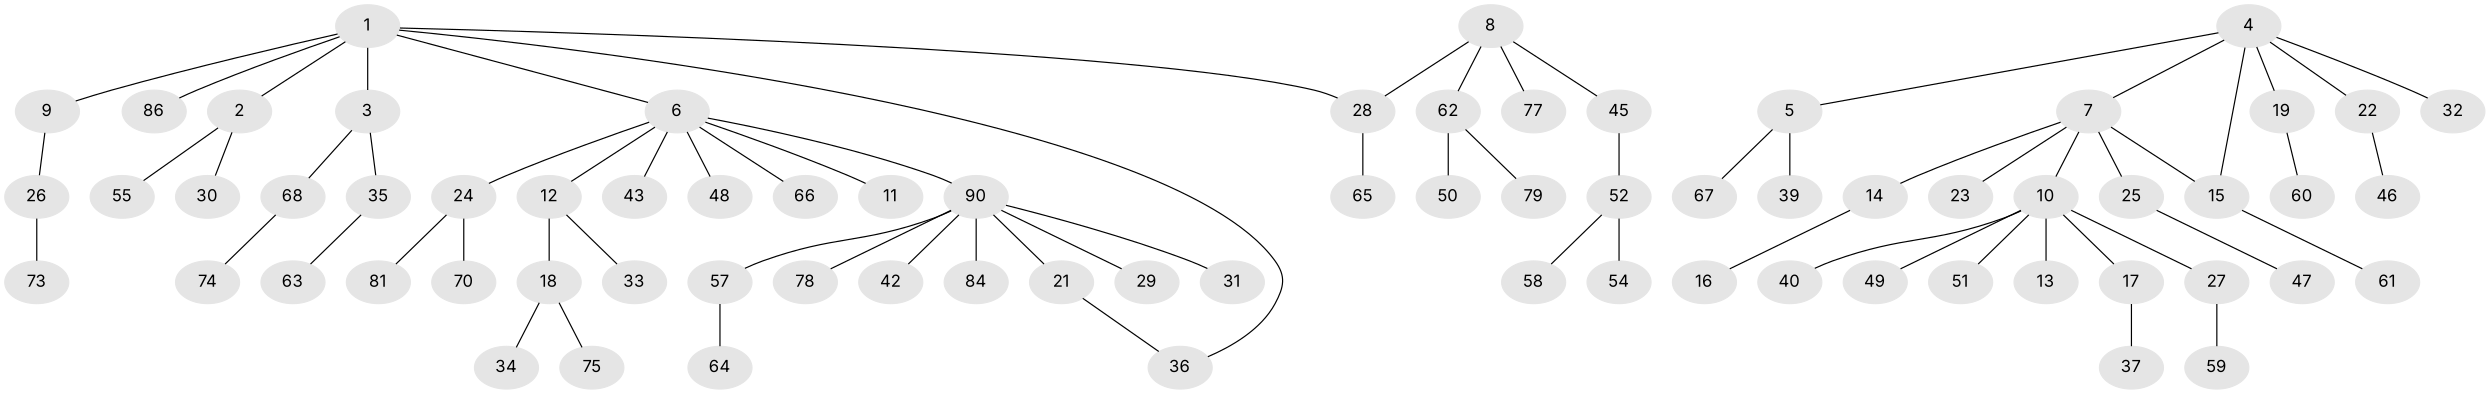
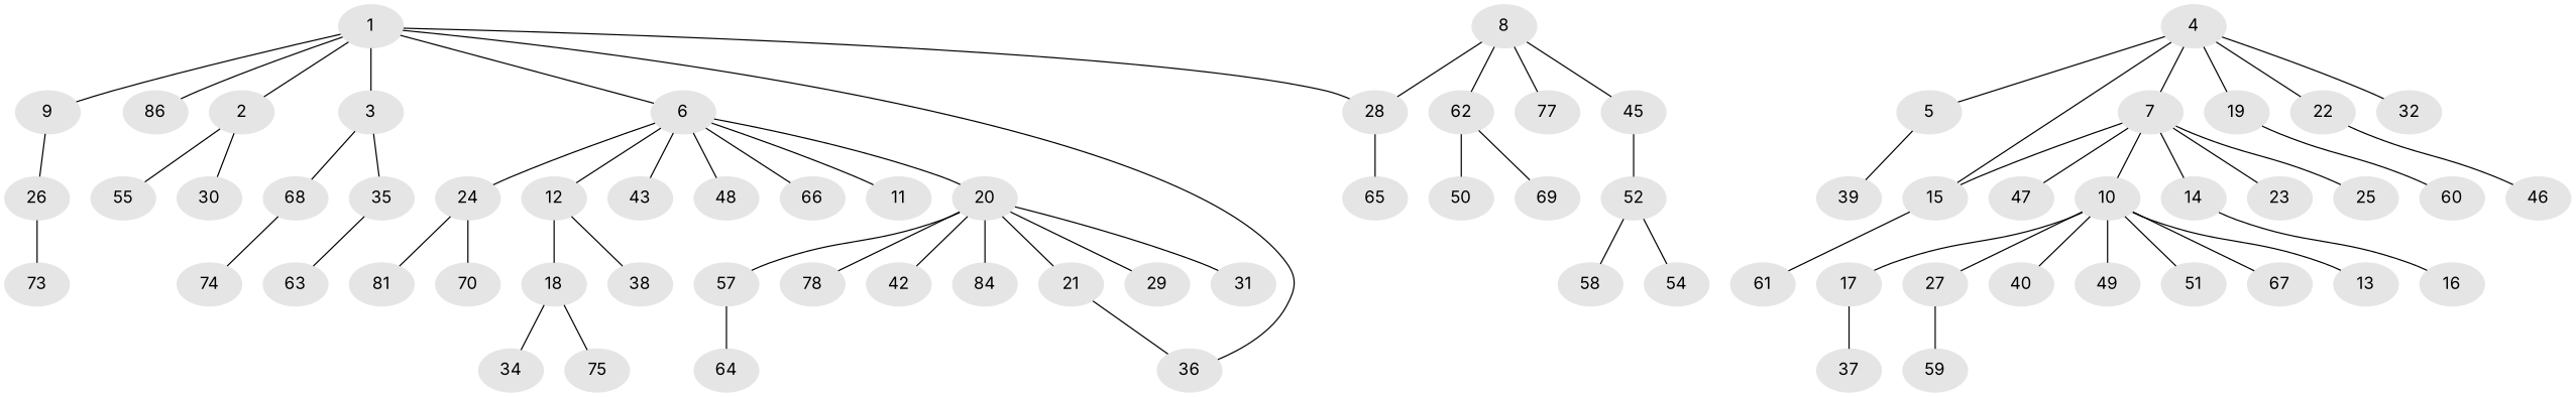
  graph {
    fontname=Inter
    node [color=gray90 fontname=Inter style=filled]
    edge [fontname=Inter]
    1
    2
    3
    6
    9
    36
    n7 [label=86]
    28
    30
    55
    35
    68
    11
    12
-   20 [label=90]
+   20
    24
    43
    48
    66
    8
    45
    62
    n23 [label=77]
    26
    4
    5
    7
    19
    22
    32
    63
    74
    39
    67
    10
    14
    15
    23
    25
    47
    60
    46
    18
-   33
+   33 [label=38]
    21
    29
    31
    n48 [label=78]
    42
    n50 [label=84]
    57
    n52 [label=81]
    70
    13
    17
    27
    40
    49
    51
    16
    61
    65
    52
    50
-   69 [label=79]
+   69
    73
    37
    59
    34
    75
    64
    54
    58
    1 -- 2
    1 -- 3
    1 -- 6
    1 -- 9
    1 -- 36
    1 -- n7
    1 -- 28
    2 -- 30
    2 -- 55
    3 -- 35
    3 -- 68
    6 -- 11
    6 -- 12
    6 -- 20
    6 -- 24
    6 -- 43
    6 -- 48
    6 -- 66
    9 -- 26
    28 -- 65
    35 -- 63
    68 -- 74
    12 -- 18
    12 -- 33
    20 -- 21
    20 -- 29
    20 -- 31
    20 -- n48
    20 -- 42
    20 -- n50
    20 -- 57
    24 -- n52
    24 -- 70
    8 -- 28
    8 -- 45
    8 -- 62
    8 -- n23
    45 -- 52
    62 -- 50
    62 -- 69
    26 -- 73
    4 -- 5
    4 -- 7
    4 -- 19
    4 -- 22
    4 -- 32
    5 -- 39
-   5 -- 67
+   10 -- 67
    7 -- 10
    7 -- 14
    7 -- 15
    7 -- 23
    7 -- 25
-   25 -- 47
+   7 -- 47
    19 -- 60
    22 -- 46
    10 -- 13
    10 -- 17
    10 -- 27
    10 -- 40
    10 -- 49
    10 -- 51
    14 -- 16
    15 -- 4
    15 -- 61
    18 -- 34
    18 -- 75
    21 -- 36
    57 -- 64
    17 -- 37
    27 -- 59
    52 -- 54
    52 -- 58
  }
